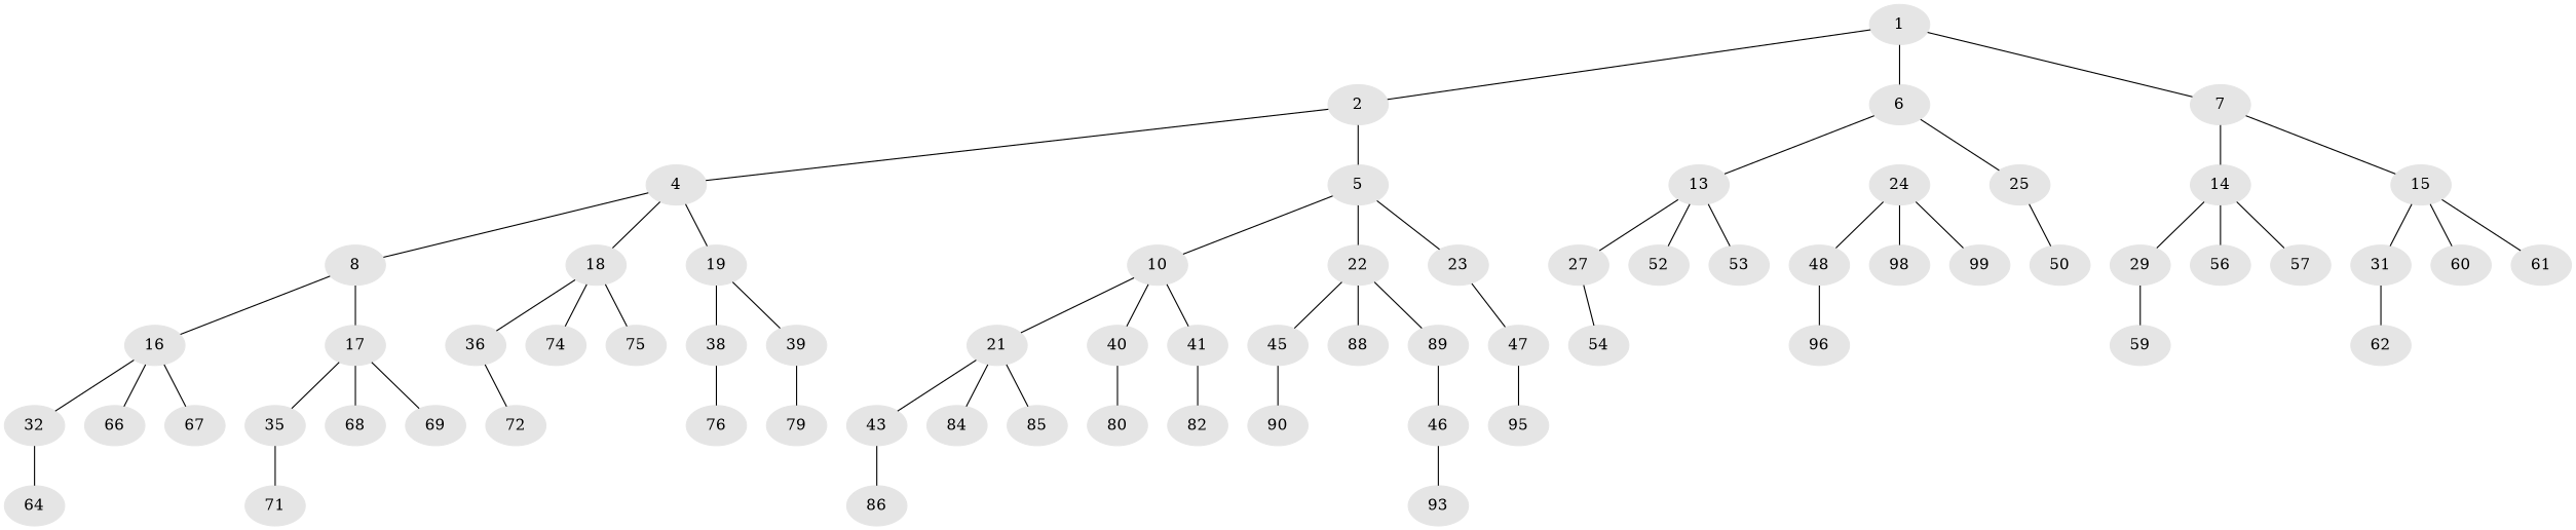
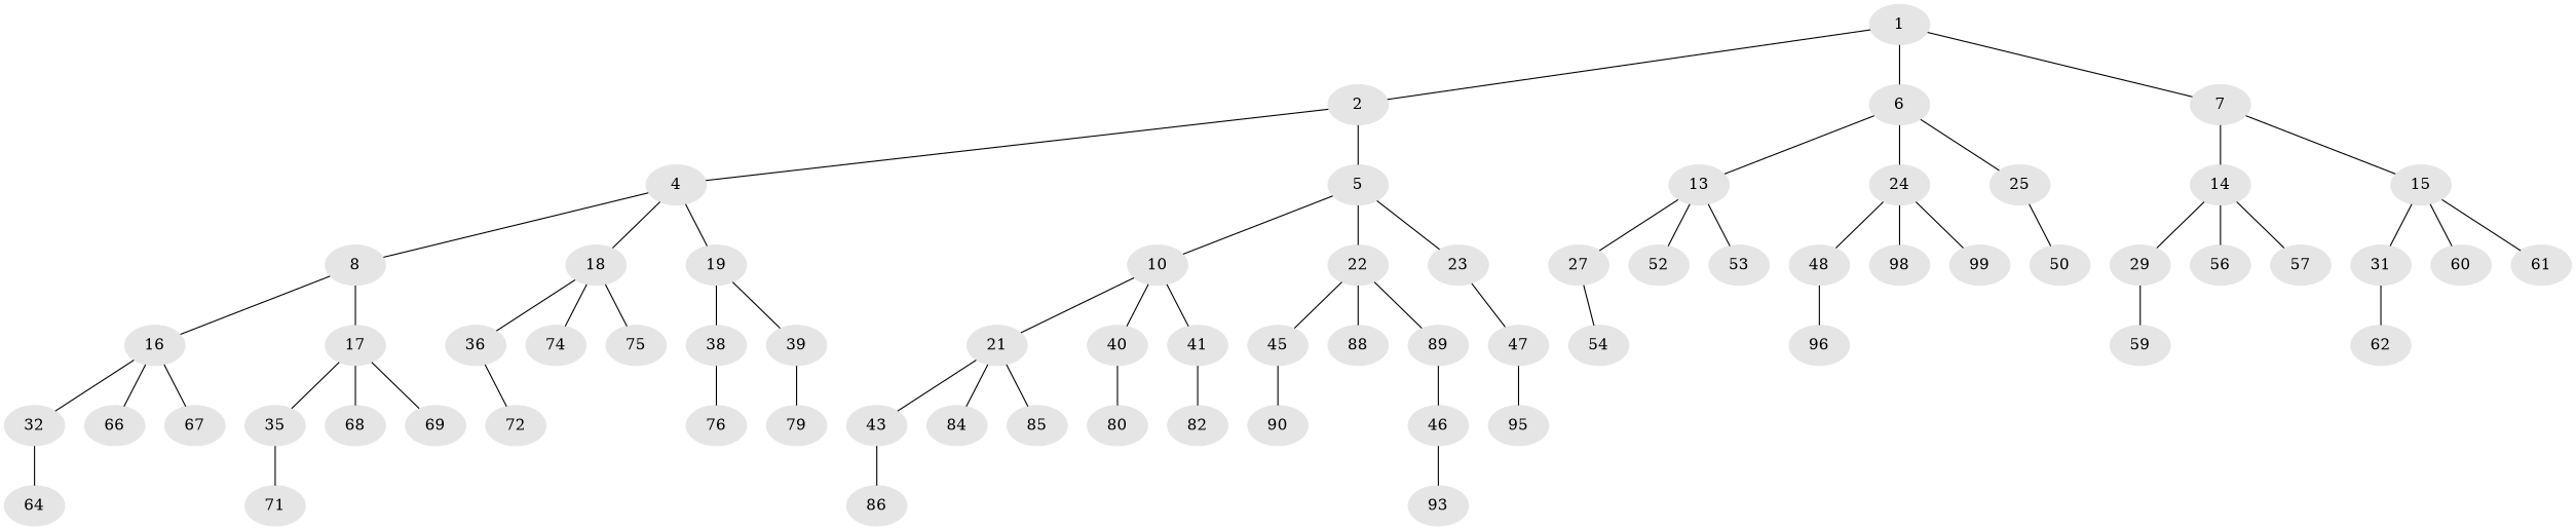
  graph {
    node [color=gray90 style=filled latent=0.166667]
    1 [super="+3" latent=""]
    2 [latent=1]
    6 [latent=0.5 super="+12"]
    7 [latent=0.5]
    4 [latent=0.5 super="+9"]
    5 [latent=0.5 super="+11"]
    13 [latent=0.333333 super="+26"]
    24 [latent=0.25 super="+49"]
    25 [latent=0.25 super="+51"]
    14 [latent=0.333333 super="+28"]
    15 [latent=0.333333 super="+30"]
    8 [latent=0.333333]
    18 [latent=0.25 super="+37"]
    19 [latent=0.25]
    10 [latent=0.333333 super="+20"]
    22 [latent=0.25 super="+44"]
    23 [latent=0.25]
    16 [latent=0.25 super="+33"]
    17 [latent=0.25 super="+34"]
    36 [latent=0.2 super="+73"]
    74
    75
    38 [latent=0.2 super="+77"]
    39 [latent=0.2 super="+78"]
    21 [latent=0.25 super="+42"]
    40 [latent=0.2 super="+81"]
    41 [latent=0.2 super="+83"]
    45 [latent=0.2 super="+91"]
    88
    89
    47 [latent=0.2 super="+95"]
    27 [latent=0.25 super="+55"]
    52 [latent=0.2]
    53 [latent=0.2]
    48 [latent=0.2 super="+97"]
    98
    99
    50 [latent=0.2 super="+100"]
    29 [latent=0.25 super="+58"]
    56 [latent=0.2]
    57 [latent=0.2]
    31 [latent=0.25 super="+63"]
    60 [latent=0.2]
    61 [latent=0.2]
    32 [latent=0.2 super="+65"]
    66
    67
    35 [latent=0.2 super="+70"]
    68
    69
    43 [latent=0.2 super="+87"]
    84
    85
    80
    82
    54 [latent=0.2]
    59 [latent=0.2]
    62 [latent=0.2]
    64
    71
    72
    76
    79
    86
    90
    46 [latent=0.2 super="+92"]
    93
    n68 [label=95]
    96
    1 -- 2
    1 -- 6
    1 -- 7
    2 -- 4
    2 -- 5
    6 -- 13
+   6 -- 24
    6 -- 25
    7 -- 14
    7 -- 15
    4 -- 8
    4 -- 18
    4 -- 19
    5 -- 10
    5 -- 22
    5 -- 23
    13 -- 27
    13 -- 52
    13 -- 53
    24 -- 48
    24 -- 98
    24 -- 99
    25 -- 50
    14 -- 29
    14 -- 56
    14 -- 57
    15 -- 31
    15 -- 60
    15 -- 61
    8 -- 16
    8 -- 17
    18 -- 36
    18 -- 74
    18 -- 75
    19 -- 38
    19 -- 39
    10 -- 21
    10 -- 40
    10 -- 41
    22 -- 45
    22 -- 88
    22 -- 89
    23 -- 47
    16 -- 32
    16 -- 66
    16 -- 67
    17 -- 35
    17 -- 68
    17 -- 69
    36 -- 72
    38 -- 76
    39 -- 79
    21 -- 43
    21 -- 84
    21 -- 85
    40 -- 80
    41 -- 82
    45 -- 90
    89 -- 46
    47 -- n68
    27 -- 54
    48 -- 96
    29 -- 59
    31 -- 62
    32 -- 64
    35 -- 71
    43 -- 86
    46 -- 93
  }
